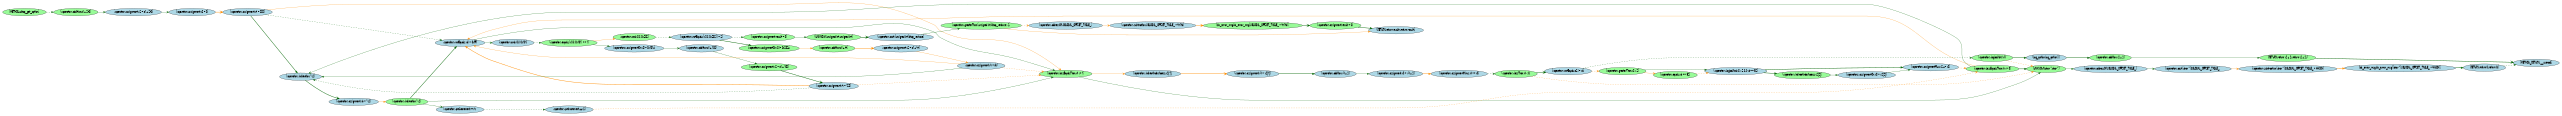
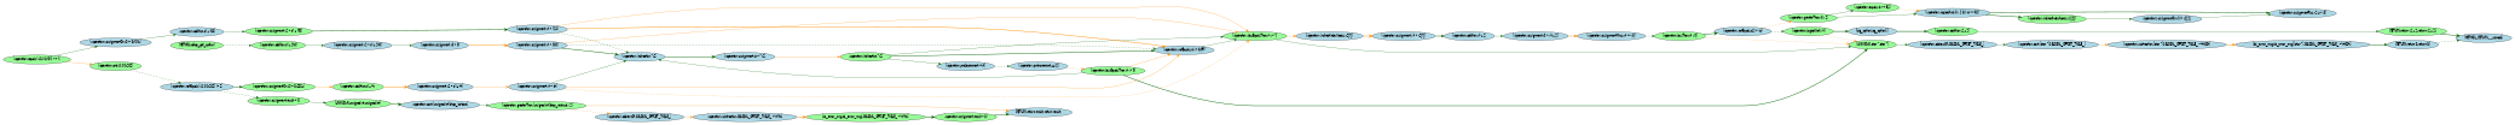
  digraph {
    fontname="Patrick Hand"
    rankdir=LR
    node [fillcolor=lightblue fontname="Patrick Hand" style=filled]
    edge [arrowhead=normal color=darkgreen fontname="Patrick Hand" style=solid]
    n1 [label="(<operator>.assignment,v2 = a1 + 240)"]
    n2 [label="(<operator>.assignment,v3 = 0)"]
    n3 [label="(<operator>.assignment,v4 = 388)"]
    n4 [fillcolor=palegreen label="(<operator>.addition,a1 + 240)"]
    n5 [label="(<operator>.indirection,*v2)"]
    n6 [label="(<operator>.notEquals,v6 != 0xFF)"]
    n7 [fillcolor=palegreen label="(<operator>.lessEqualsThan,v4 <= 1)"]
    n8 [label="(<operator>.assignment,v6 = *v2)"]
-   n9 [label="(<operator>.and,v3 & 0x101)"]
    n10 [fillcolor=palegreen label="(UNKNOWN,char *,char *)"]
    n11 [label="(<operator>.indirectIndexAccess,v2[1])"]
    n12 [fillcolor=palegreen label="(<operator>.indirection,*v2)"]
    n13 [label="(<operator>.preDecrement,--v4)"]
    n14 [label="(<operator>.preIncrement,++v2)"]
    n15 [fillcolor=palegreen label="(<operator>.lessEqualsThan,v4 <= 0)"]
    n16 [label="(<operator>.addressOf,&GLOBAL_OFFSET_TABLE_)"]
    n17 [fillcolor=palegreen label="(<operator>.equals,(v3 & 0x101) == 1)"]
    n18 [label="(<operators>.assignmentOr,v3 |= 0x101u)"]
    n19 [fillcolor=palegreen label="(<operator>.and,v3 & 0x202)"]
    n20 [label="(<operator>.addition,a1 + 108)"]
    n21 [label="(<operator>.notEquals,(v3 & 0x202) != 2)"]
    n22 [fillcolor=palegreen label="(<operator>.assignment,v2 = a1 + 108)"]
    n23 [label="(<operator>.assignment,v4 = 128)"]
    n24 [fillcolor=palegreen label="(<operator>.assignment,result = 0)"]
    n25 [fillcolor=palegreen label="(<operators>.assignmentOr,v3 |= 0x202u)"]
    n26 [fillcolor=palegreen label="(UNKNOWN,unsigned int,unsigned int)"]
    n27 [fillcolor=palegreen label="(<operator>.addition,a1 + 44)"]
    n28 [label="(<operator>.cast,(unsigned int)dhcp_verbose)"]
    n29 [fillcolor=palegreen label="(<operator>.greaterThan,(unsigned int)dhcp_verbose > 2)"]
    n30 [label="(<operator>.addressOf,&GLOBAL_OFFSET_TABLE_)"]
    n31 [label="(RETURN,return result;,return result;)"]
    n32 [label="(<operator>.subtraction,&GLOBAL_OFFSET_TABLE_ - 44176)"]
    n33 [fillcolor=palegreen label="(bb_error_msg,bb_error_msg(&GLOBAL_OFFSET_TABLE_ - 44176))"]
    n34 [fillcolor=palegreen label="(<operator>.assignment,result = 0)"]
    n35 [label="(METHOD_RETURN,__usercall)"]
    n36 [label="(<operator>.assignment,v2 = a1 + 44)"]
    n37 [label="(<operator>.assignment,v4 = 64)"]
    n38 [label="(<operator>.assignment,v7 = v2[1])"]
    n39 [label="(<operator>.addition,v7 + 2)"]
    n40 [label="(<operator>.assignment,v8 = v7 + 2)"]
    n41 [label="(<operator>.assignmentMinus,v4 -= v8)"]
    n42 [fillcolor=palegreen label="(<operator>.lessThan,v4 < 0)"]
    n43 [label="(<operator>.notEquals,a2 != v6)"]
    n44 [fillcolor=palegreen label="(<operator>.greaterThan,v8 > 2)"]
    n45 [fillcolor=palegreen label="(<operator>.logicalNot,!v7)"]
    n46 [label="(<operator>.logicalAnd,v8 > 2 && v6 == 52)"]
    n47 [fillcolor=palegreen label="(<operator>.equals,v6 == 52)"]
    n48 [label="(log_option,log_option())"]
    n49 [fillcolor=palegreen label="(<operator>.indirectIndexAccess,v2[2])"]
    n50 [label="(<operator>.assignmentPlus,v2 += v8)"]
    n51 [label="(<operators>.assignmentOr,v3 |= v2[2])"]
    n52 [fillcolor=palegreen label="(<operator>.addition,v2 + 2)"]
    n53 [label="(bb_error_msg,bb_error_msg((char *)&GLOBAL_OFFSET_TABLE_ - 444804))"]
    n54 [label="(RETURN,return 0;,return 0;)"]
    n55 [label="(<operator>.subtraction,(char *)&GLOBAL_OFFSET_TABLE_ - 444804)"]
    n56 [label="(<operator>.cast,(char *)&GLOBAL_OFFSET_TABLE_)"]
    n57 [fillcolor=palegreen label="(RETURN,return v2 + 2;,return v2 + 2;)"]
    n58 [fillcolor=palegreen label="(METHOD,udhcp_get_option)"]
    n1 -> n2 [arrowhead=vee]
    n2 -> n3 [arrowhead=vee color=darkorange style=bold]
    n3 -> n5 [style=bold]
    n3 -> n6 [arrowhead=vee style=dashed]
    n3 -> n7 [arrowhead=vee color=darkorange]
    n4 -> n1 [arrowhead=vee]
    n5 -> n8 [arrowhead=vee style=bold]
    n6 -> n7 [arrowhead=vee]
-   n6 -> n9 [arrowhead=vee]
    n7 -> n10
    n7 -> n11 [arrowhead=vee color=darkorange]
    n8 -> n12 [color=darkorange]
-   n9 -> n17 [style=dashed]
    n10 -> n16
    n11 -> n38 [arrowhead=vee color=darkorange style=bold]
    n12 -> n6 [style=bold]
    n12 -> n7
    n12 -> n13 [arrowhead=vee]
    n13 -> n14 [style=dashed]
    n14 -> n15 [arrowhead=vee color=darkorange style=dashed]
    n15 -> n5 [arrowhead=vee]
    n15 -> n6 [color=darkorange]
    n15 -> n10 [style=bold]
    n16 -> n56 [arrowhead=vee]
    n17 -> n18
    n17 -> n19 [color=darkorange]
    n18 -> n20 [arrowhead=vee]
    n19 -> n21 [style=dashed]
    n20 -> n22
    n21 -> n24 [style=dashed]
    n21 -> n25 [style=bold]
    n22 -> n23 [arrowhead=vee style=bold]
    n23 -> n5 [style=dashed]
    n23 -> n6 [color=darkorange style=bold]
-   n23 -> n7 [color=darkorange style=dashed]
+   n23 -> n7 [color=darkorange]
    n24 -> n26
    n25 -> n27 [color=darkorange]
    n26 -> n28 [arrowhead=vee style=bold]
    n27 -> n36 [arrowhead=vee color=darkorange style=bold]
    n28 -> n29 [arrowhead=vee]
    n29 -> n30 [arrowhead=vee color=darkorange style=dashed]
    n29 -> n31 [color=darkorange]
    n30 -> n32 [arrowhead=vee color=darkorange]
    n32 -> n33 [arrowhead=vee color=darkorange style=bold]
    n33 -> n34 [arrowhead=vee style=bold]
    n34 -> n31 [style=bold]
    n36 -> n37 [arrowhead=vee color=darkorange]
    n37 -> n5
    n37 -> n6 [arrowhead=vee color=darkorange]
    n37 -> n7 [arrowhead=vee color=darkorange style=dashed]
    n38 -> n39 [style=bold]
    n39 -> n40
    n40 -> n41 [color=darkorange style=bold]
    n41 -> n42 [arrowhead=vee style=dashed]
    n42 -> n10 [arrowhead=vee color=darkorange style=dashed]
    n42 -> n43 [arrowhead=vee style=bold]
    n43 -> n44 [arrowhead=vee color=darkorange style=dashed]
    n43 -> n45 [arrowhead=vee style=dashed]
    n44 -> n46
-   n44 -> n47 [arrowhead=vee color=darkorange]
+   n44 -> n47 [arrowhead=vee]
    n45 -> n10 [arrowhead=vee color=darkorange style=dashed]
    n45 -> n48 [style=bold]
    n46 -> n49 [style=bold]
    n46 -> n50 [style=bold]
    n47 -> n46 [color=darkorange style=dashed]
    n48 -> n52 [style=bold]
    n49 -> n51
-   n50 -> n15 [color=darkorange style=dashed]
    n51 -> n50 [arrowhead=vee]
    n52 -> n57
    n53 -> n54 [style=bold]
    n54 -> n35 [style=dashed]
    n55 -> n53 [color=darkorange style=bold]
    n56 -> n55 [arrowhead=vee color=darkorange]
    n57 -> n35 [arrowhead=vee style=bold]
    n58 -> n4 [style=dashed]
  }
